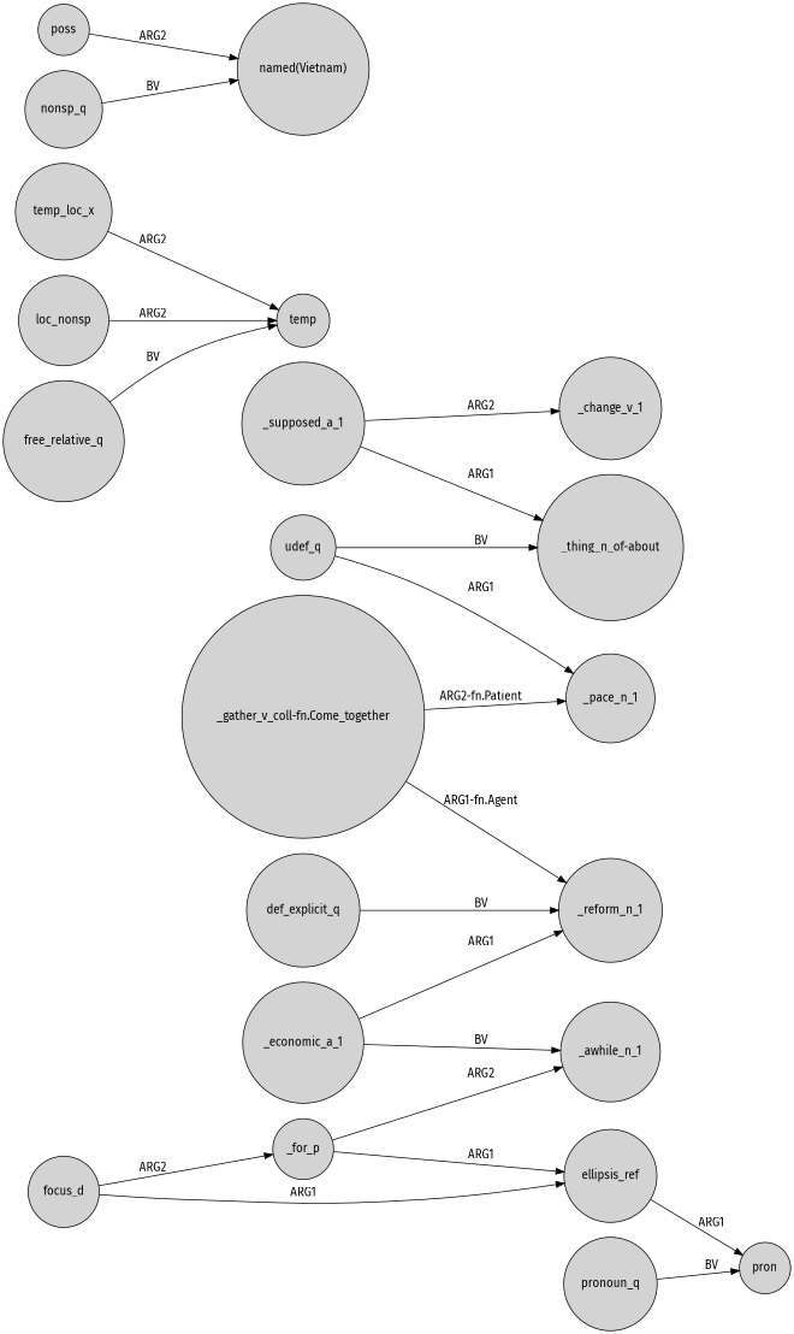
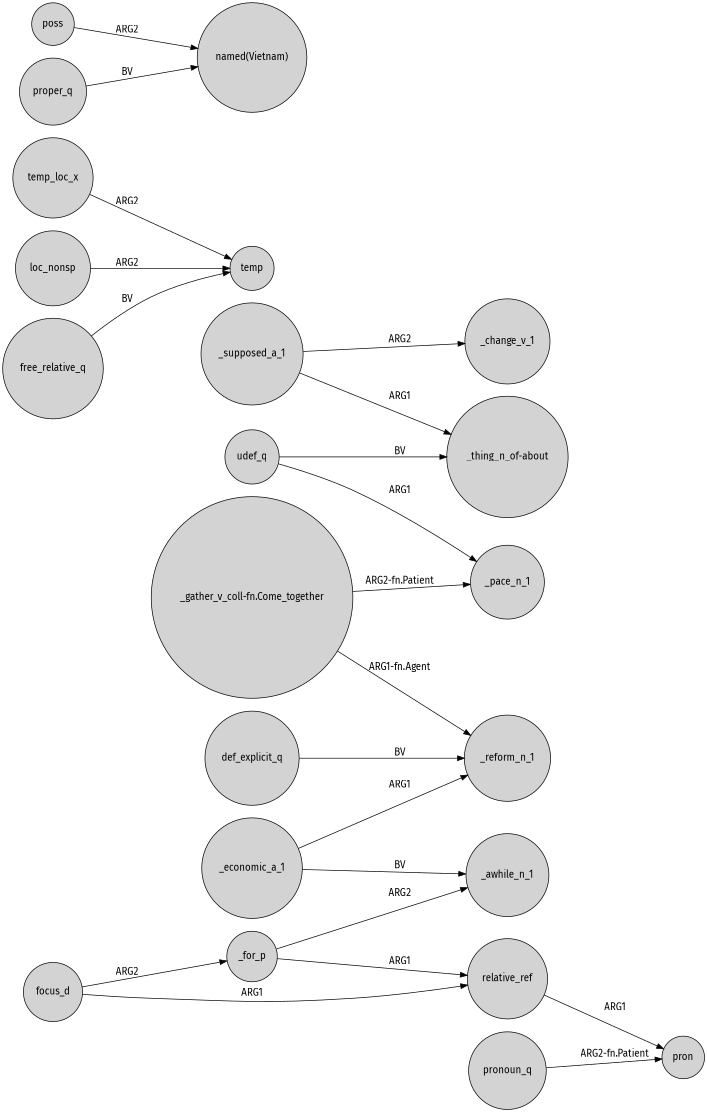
  digraph {
    fontname="Fira Sans"
    rankdir=LR
    node [fontname="Fira Sans" shape=circle style=filled]
    edge [fontname="Fira Sans"]
    udef_q
    "_thing_n_of-about"
    _pace_n_1
    _supposed_a_1
    _change_v_1
    "_gather_v_coll-fn.Come_together"
    _reform_n_1
-   ellipsis_ref
+   ellipsis_ref [label=relative_ref]
    pron
    _economic_a_1
    _awhile_n_1
    focus_d
    _for_p
    temp_loc_x
    temp
    pronoun_q
    def_explicit_q
    loc_nonsp
    poss
    "named(Vietnam)"
-   proper_q [label=nonsp_q]
+   proper_q
    free_relative_q
    udef_q -> "_thing_n_of-about" [label=BV]
    udef_q -> _pace_n_1 [label=ARG1]
    _supposed_a_1 -> "_thing_n_of-about" [label=ARG1]
    _supposed_a_1 -> _change_v_1 [label=ARG2]
    "_gather_v_coll-fn.Come_together" -> _pace_n_1 [label="ARG2-fn.Patient"]
    "_gather_v_coll-fn.Come_together" -> _reform_n_1 [label="ARG1-fn.Agent"]
    ellipsis_ref -> pron [label=ARG1]
    _economic_a_1 -> _reform_n_1 [label=ARG1]
    _economic_a_1 -> _awhile_n_1 [label=BV]
    focus_d -> ellipsis_ref [label=ARG1]
    focus_d -> _for_p [label=ARG2]
    _for_p -> ellipsis_ref [label=ARG1]
    _for_p -> _awhile_n_1 [label=ARG2]
    temp_loc_x -> temp [label=ARG2]
-   pronoun_q -> pron [label=BV]
+   pronoun_q -> pron [label="ARG2-fn.Patient"]
    def_explicit_q -> _reform_n_1 [label=BV]
    loc_nonsp -> temp [label=ARG2]
    poss -> "named(Vietnam)" [label=ARG2]
    proper_q -> "named(Vietnam)" [label=BV]
    free_relative_q -> temp [label=BV]
  }
